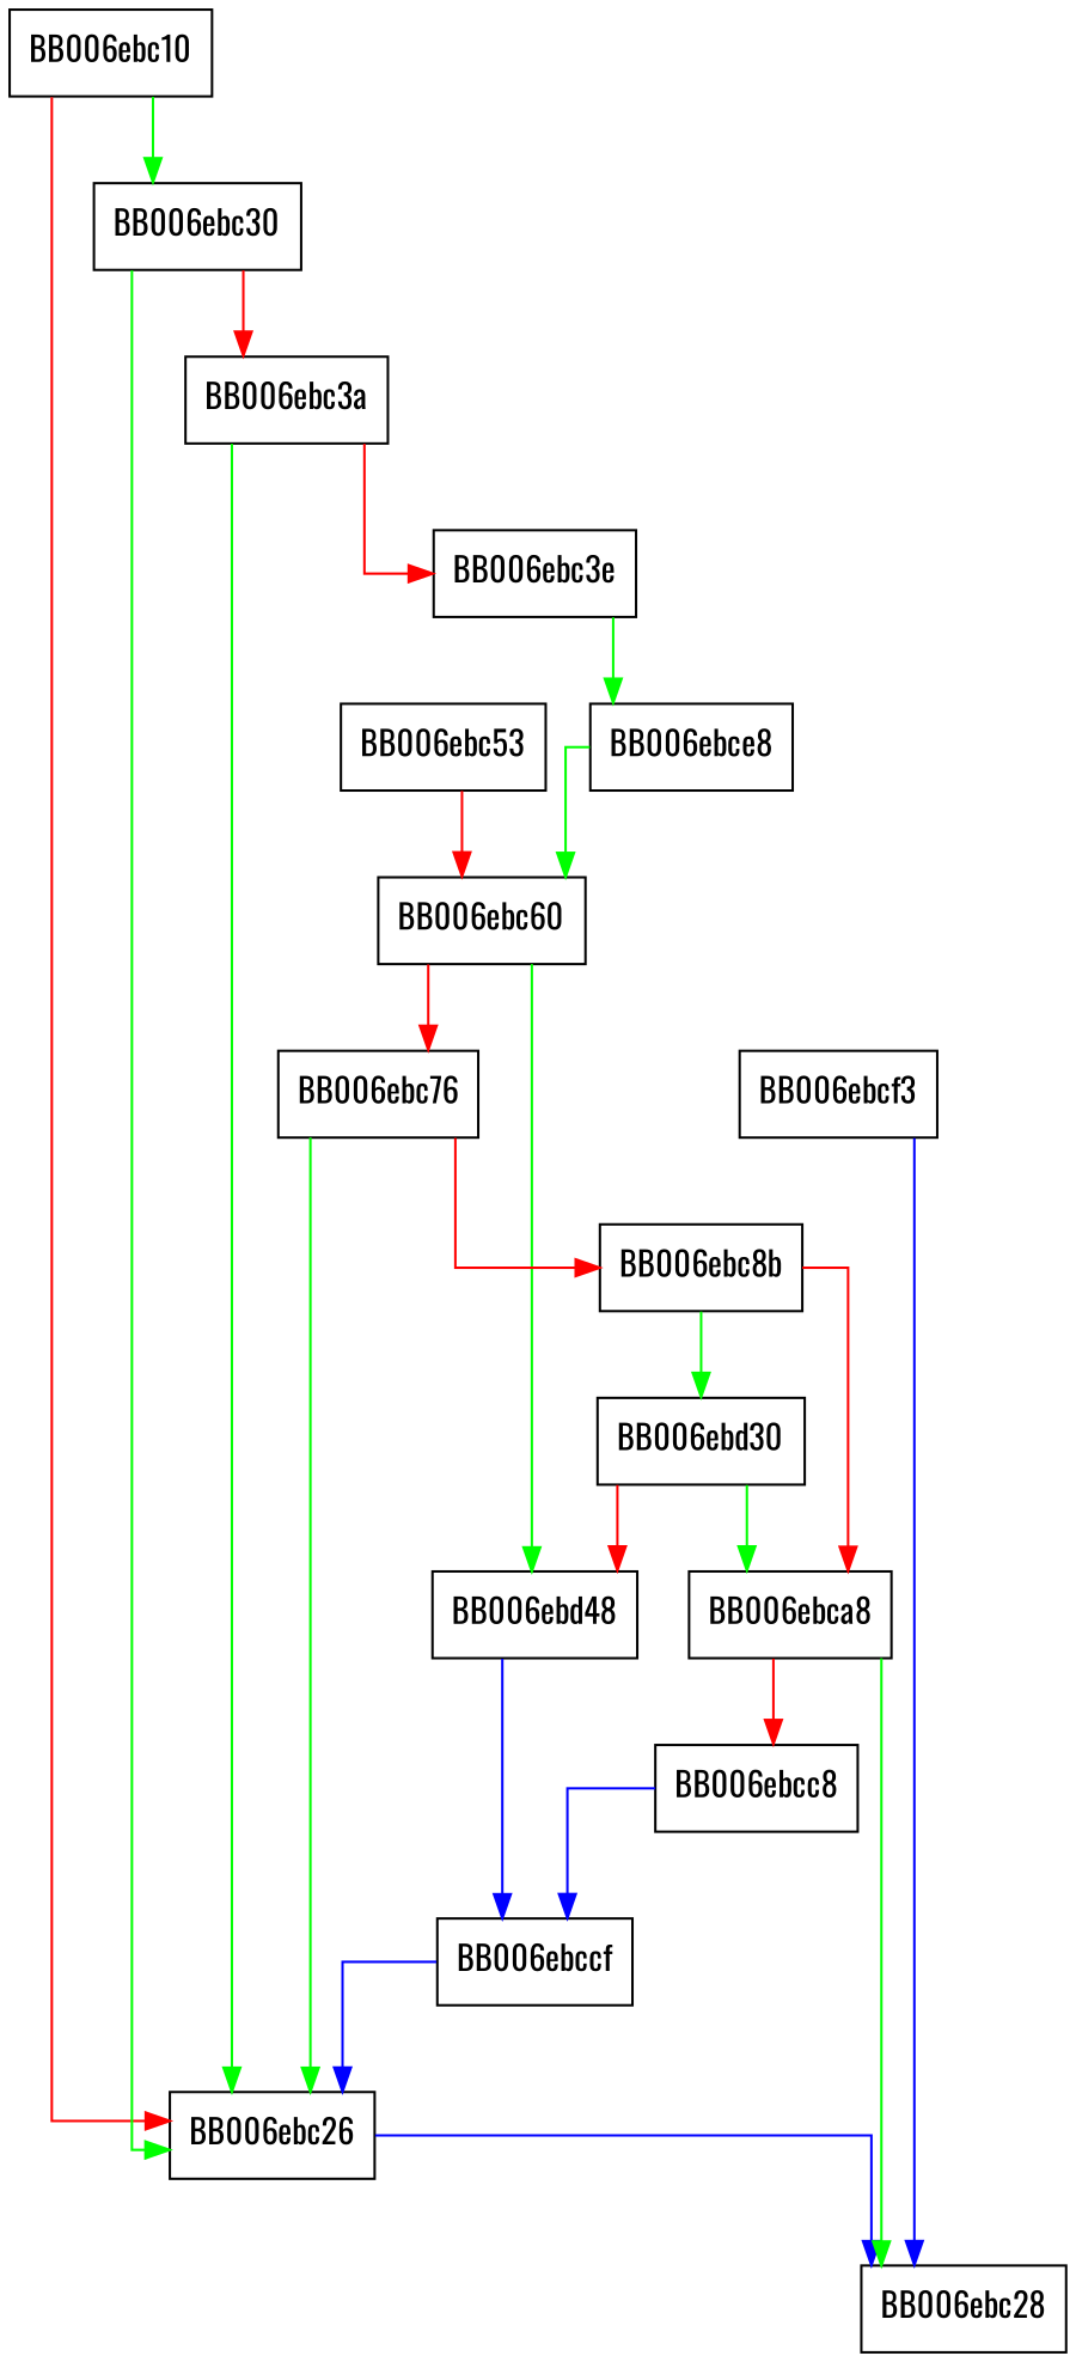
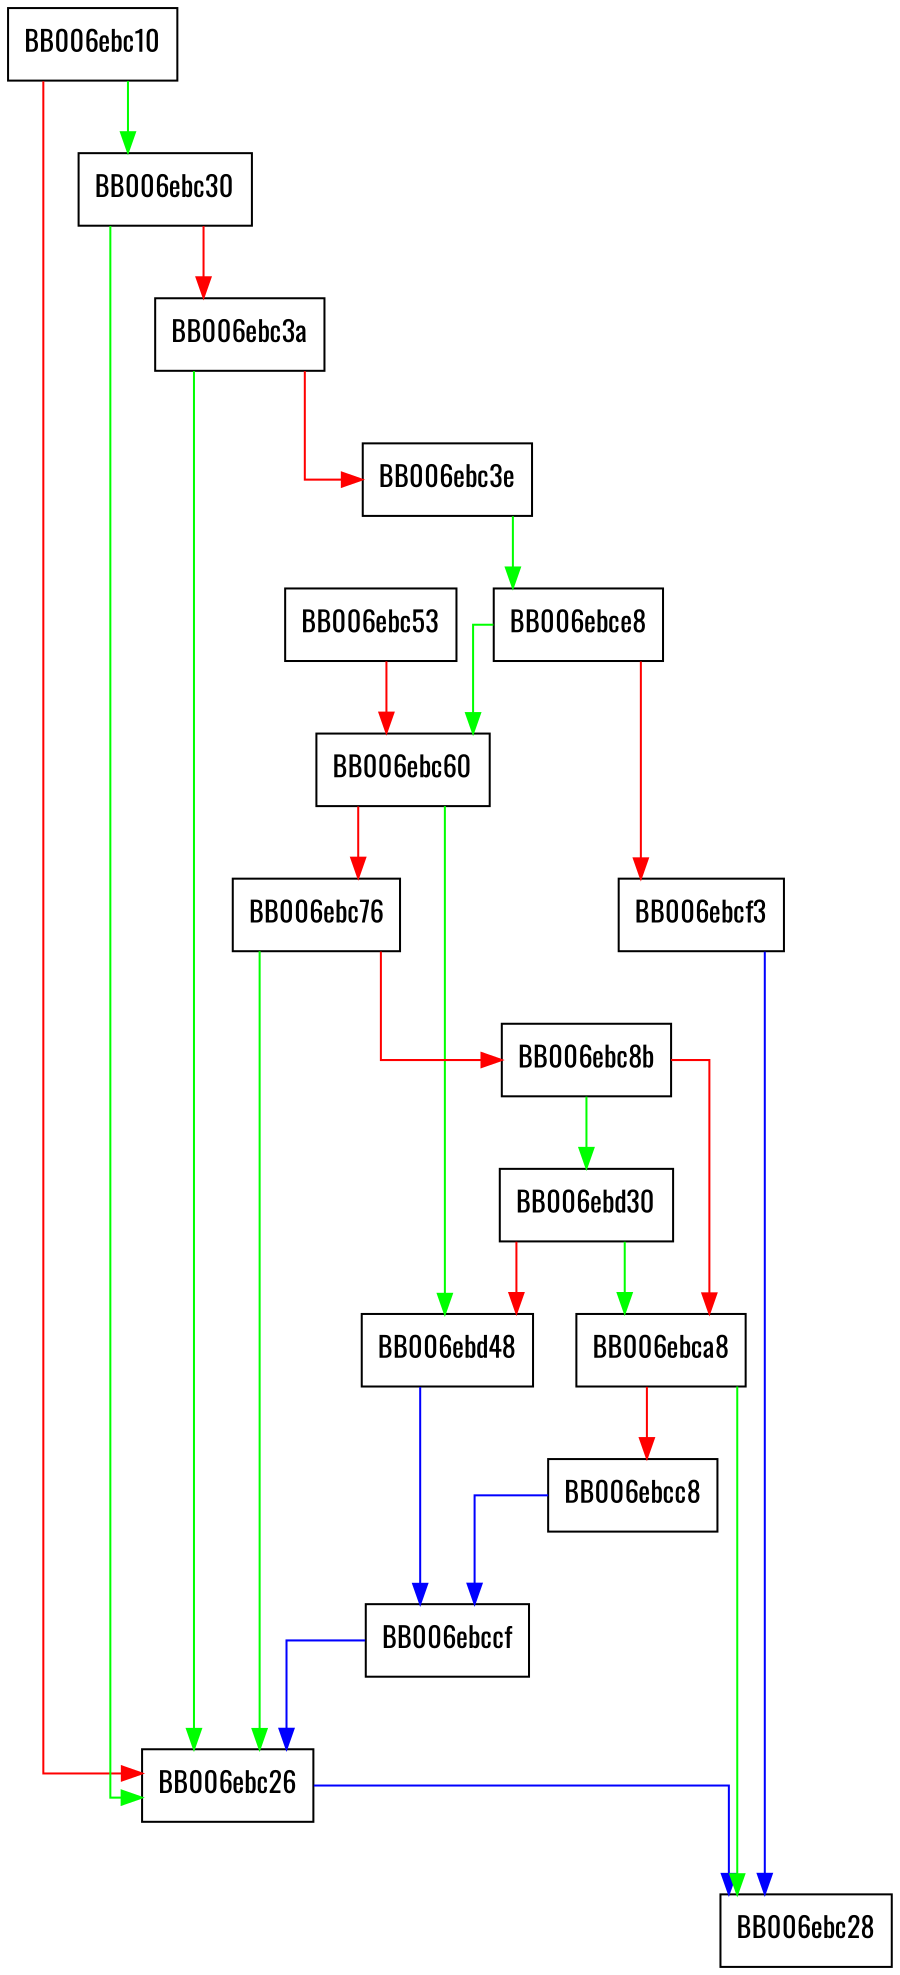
  digraph {
    fontname=Oswald
    splines=ortho
    node [fontname=Oswald shape=box]
    edge [color=green fontname=Oswald]
    BB006ebc10
    BB006ebc30
    BB006ebc26
    BB006ebc3a
    BB006ebc28
    BB006ebc3e
    BB006ebce8
    BB006ebc60
    BB006ebcf3
    BB006ebc76
    BB006ebd48
    BB006ebc53
    BB006ebc8b
    BB006ebd30
    BB006ebca8
    BB006ebcc8
    BB006ebccf
    BB006ebc10 -> BB006ebc30
    BB006ebc10 -> BB006ebc26 [color=red]
    BB006ebc30 -> BB006ebc26
    BB006ebc30 -> BB006ebc3a [color=red]
    BB006ebc26 -> BB006ebc28 [color=blue]
    BB006ebc3a -> BB006ebc26
    BB006ebc3a -> BB006ebc3e [color=red]
    BB006ebc3e -> BB006ebce8
    BB006ebce8 -> BB006ebc60
+   BB006ebce8 -> BB006ebcf3 [color=red]
    BB006ebc60 -> BB006ebc76 [color=red]
    BB006ebc60 -> BB006ebd48
    BB006ebcf3 -> BB006ebc28 [color=blue]
    BB006ebc76 -> BB006ebc26
    BB006ebc76 -> BB006ebc8b [color=red]
    BB006ebd48 -> BB006ebccf [color=blue]
    BB006ebc53 -> BB006ebc60 [color=red]
    BB006ebc8b -> BB006ebd30
    BB006ebc8b -> BB006ebca8 [color=red]
    BB006ebd30 -> BB006ebd48 [color=red]
    BB006ebd30 -> BB006ebca8
    BB006ebca8 -> BB006ebc28
    BB006ebca8 -> BB006ebcc8 [color=red]
    BB006ebcc8 -> BB006ebccf [color=blue]
    BB006ebccf -> BB006ebc26 [color=blue]
  }
